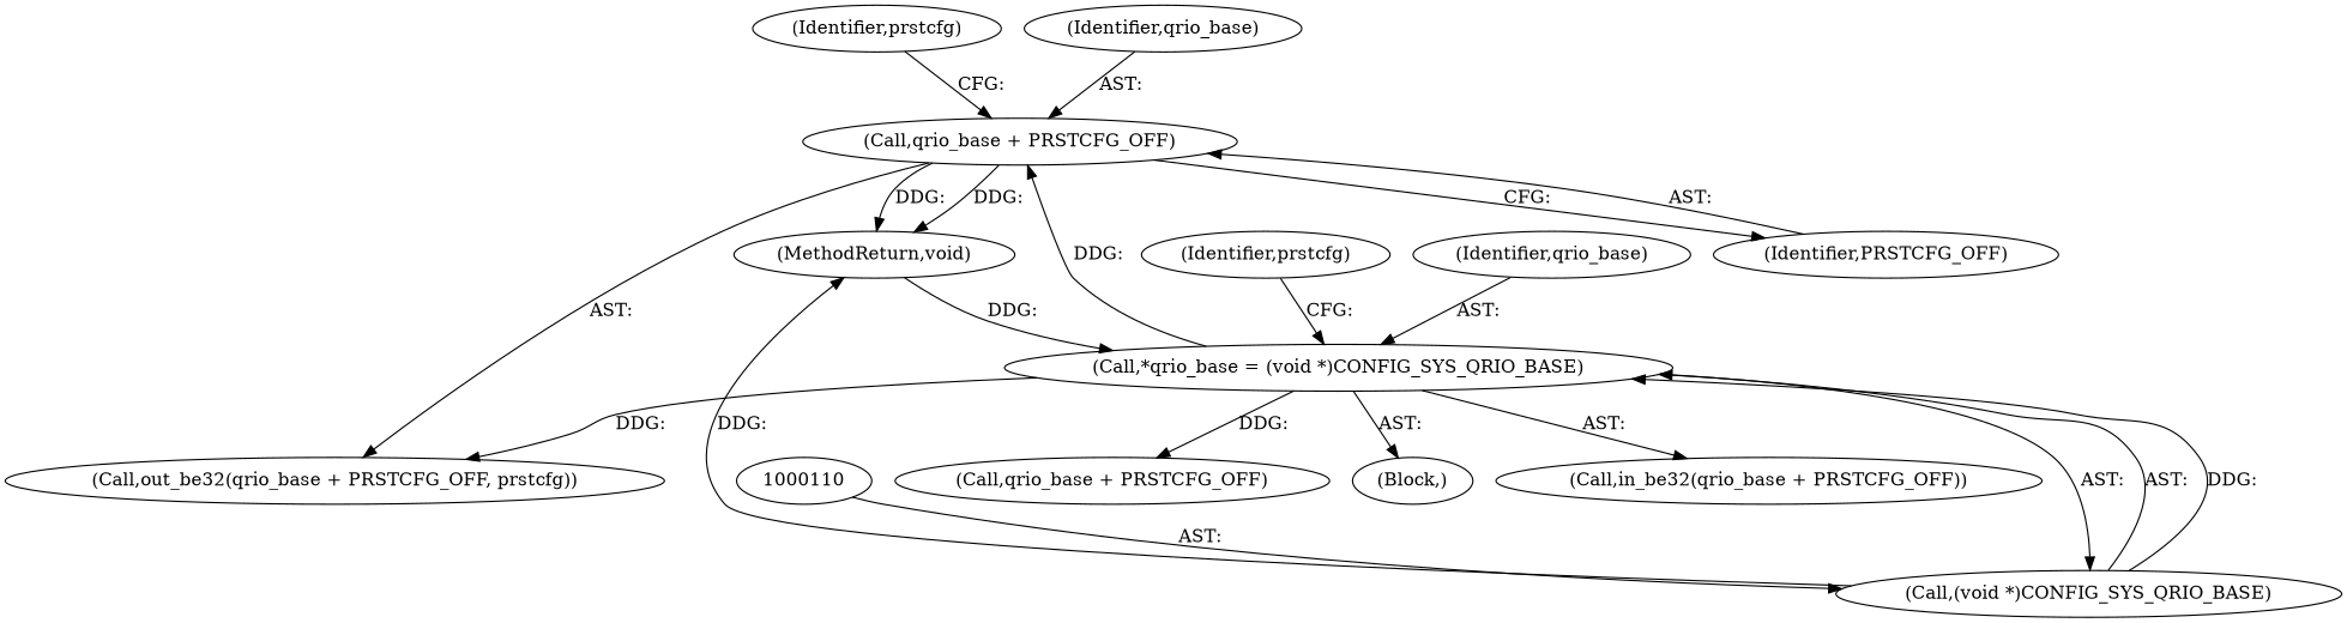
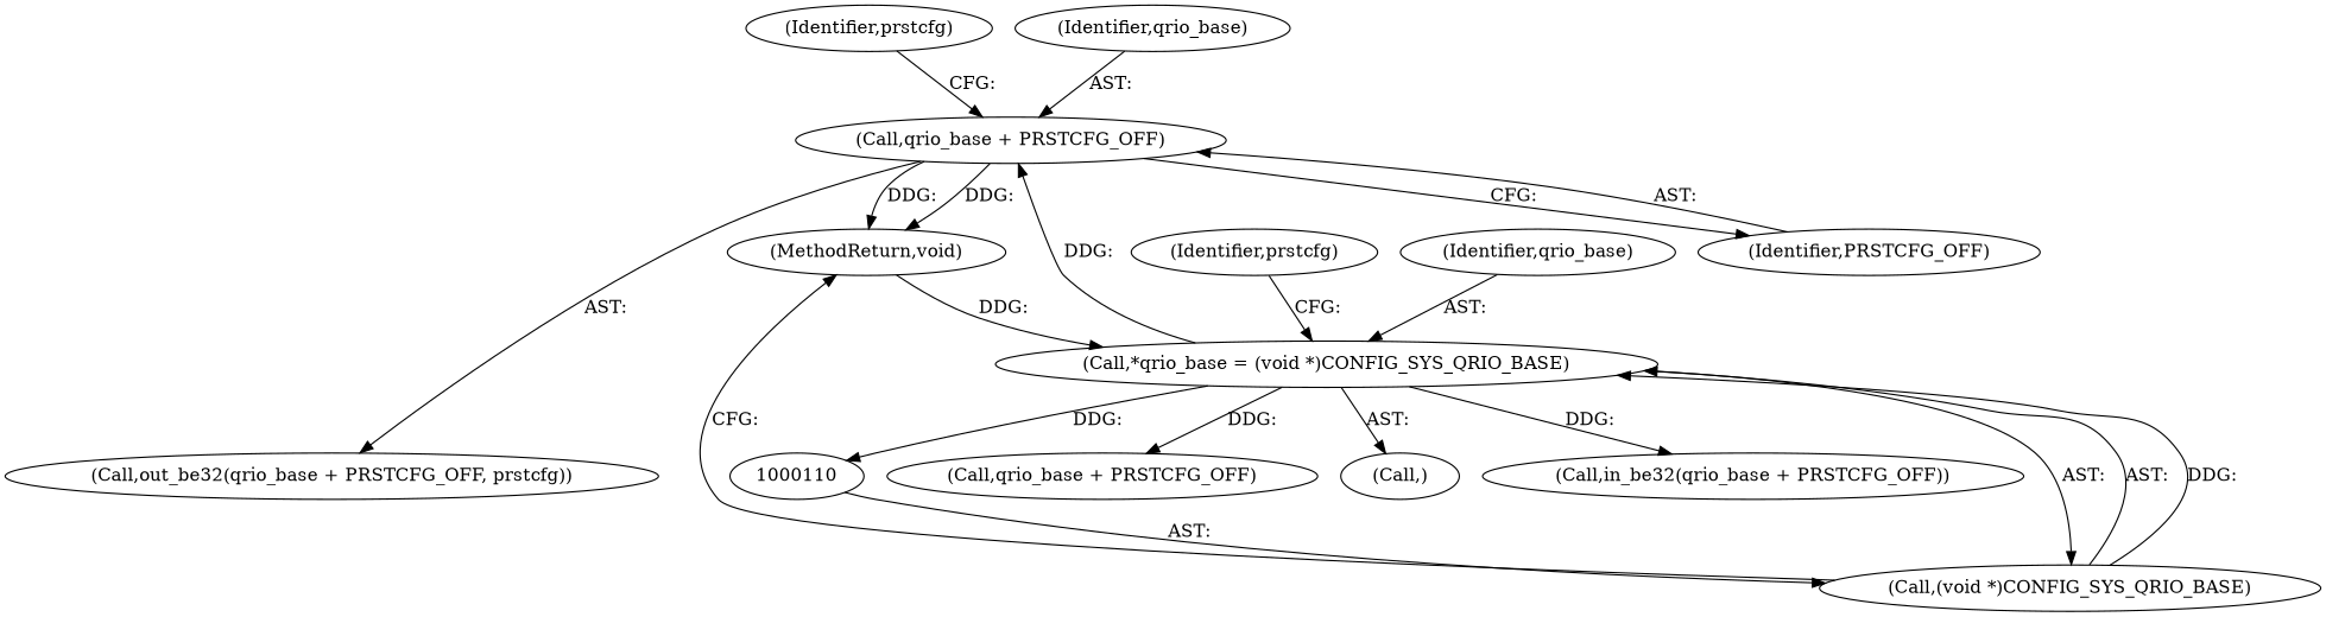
  digraph {
    n1 [label="(Call,qrio_base + PRSTCFG_OFF)"]
    n2 [label="(Call,out_be32(qrio_base + PRSTCFG_OFF, prstcfg))"]
    n3 [label="(MethodReturn,void)"]
    n4 [label="(Identifier,PRSTCFG_OFF)"]
    n5 [label="(Call,*qrio_base = (void *)CONFIG_SYS_QRIO_BASE)"]
    n6 [label="(Call,(void *)CONFIG_SYS_QRIO_BASE)"]
    n7 [label="(Call,qrio_base + PRSTCFG_OFF)"]
-   n8 [label="(Block,)"]
+   n8 [label="(Call,)"]
    n9 [label="(Call,in_be32(qrio_base + PRSTCFG_OFF))"]
    n10 [label="(Identifier,prstcfg)"]
    n11 [label="(Identifier,prstcfg)"]
    n12 [label="(Identifier,qrio_base)"]
    n13 [label="(Identifier,qrio_base)"]
    1000110
    n1 -> n2 [label="AST: "]
    n1 -> n3 [label="DDG: "]
    n1 -> n3 [label="DDG: "]
    n1 -> n4 [label="CFG: "]
    n3 -> n5 [label="DDG: "]
    n4 -> n1 [label="AST: "]
    n5 -> n1 [label="DDG: "]
-   n5 -> n2 [label="DDG: "]
+   n5 -> 1000110 [label="DDG: "]
    n5 -> n6 [label="AST: "]
    n5 -> n7 [label="DDG: "]
    n5 -> n8 [label="AST: "]
-   n5 -> n9 [label="AST: "]
-   n6 -> n3 [label="DDG: "]
+   n5 -> n9 [label="DDG: "]
+   n6 -> n3 [label="CFG: "]
    n6 -> n5 [label="AST: "]
    n6 -> n5 [label="DDG: "]
    n10 -> n5 [label="CFG: "]
    n11 -> n1 [label="CFG: "]
    n12 -> n5 [label="AST: "]
    n13 -> n1 [label="AST: "]
    1000110 -> n6 [label="AST: "]
  }
